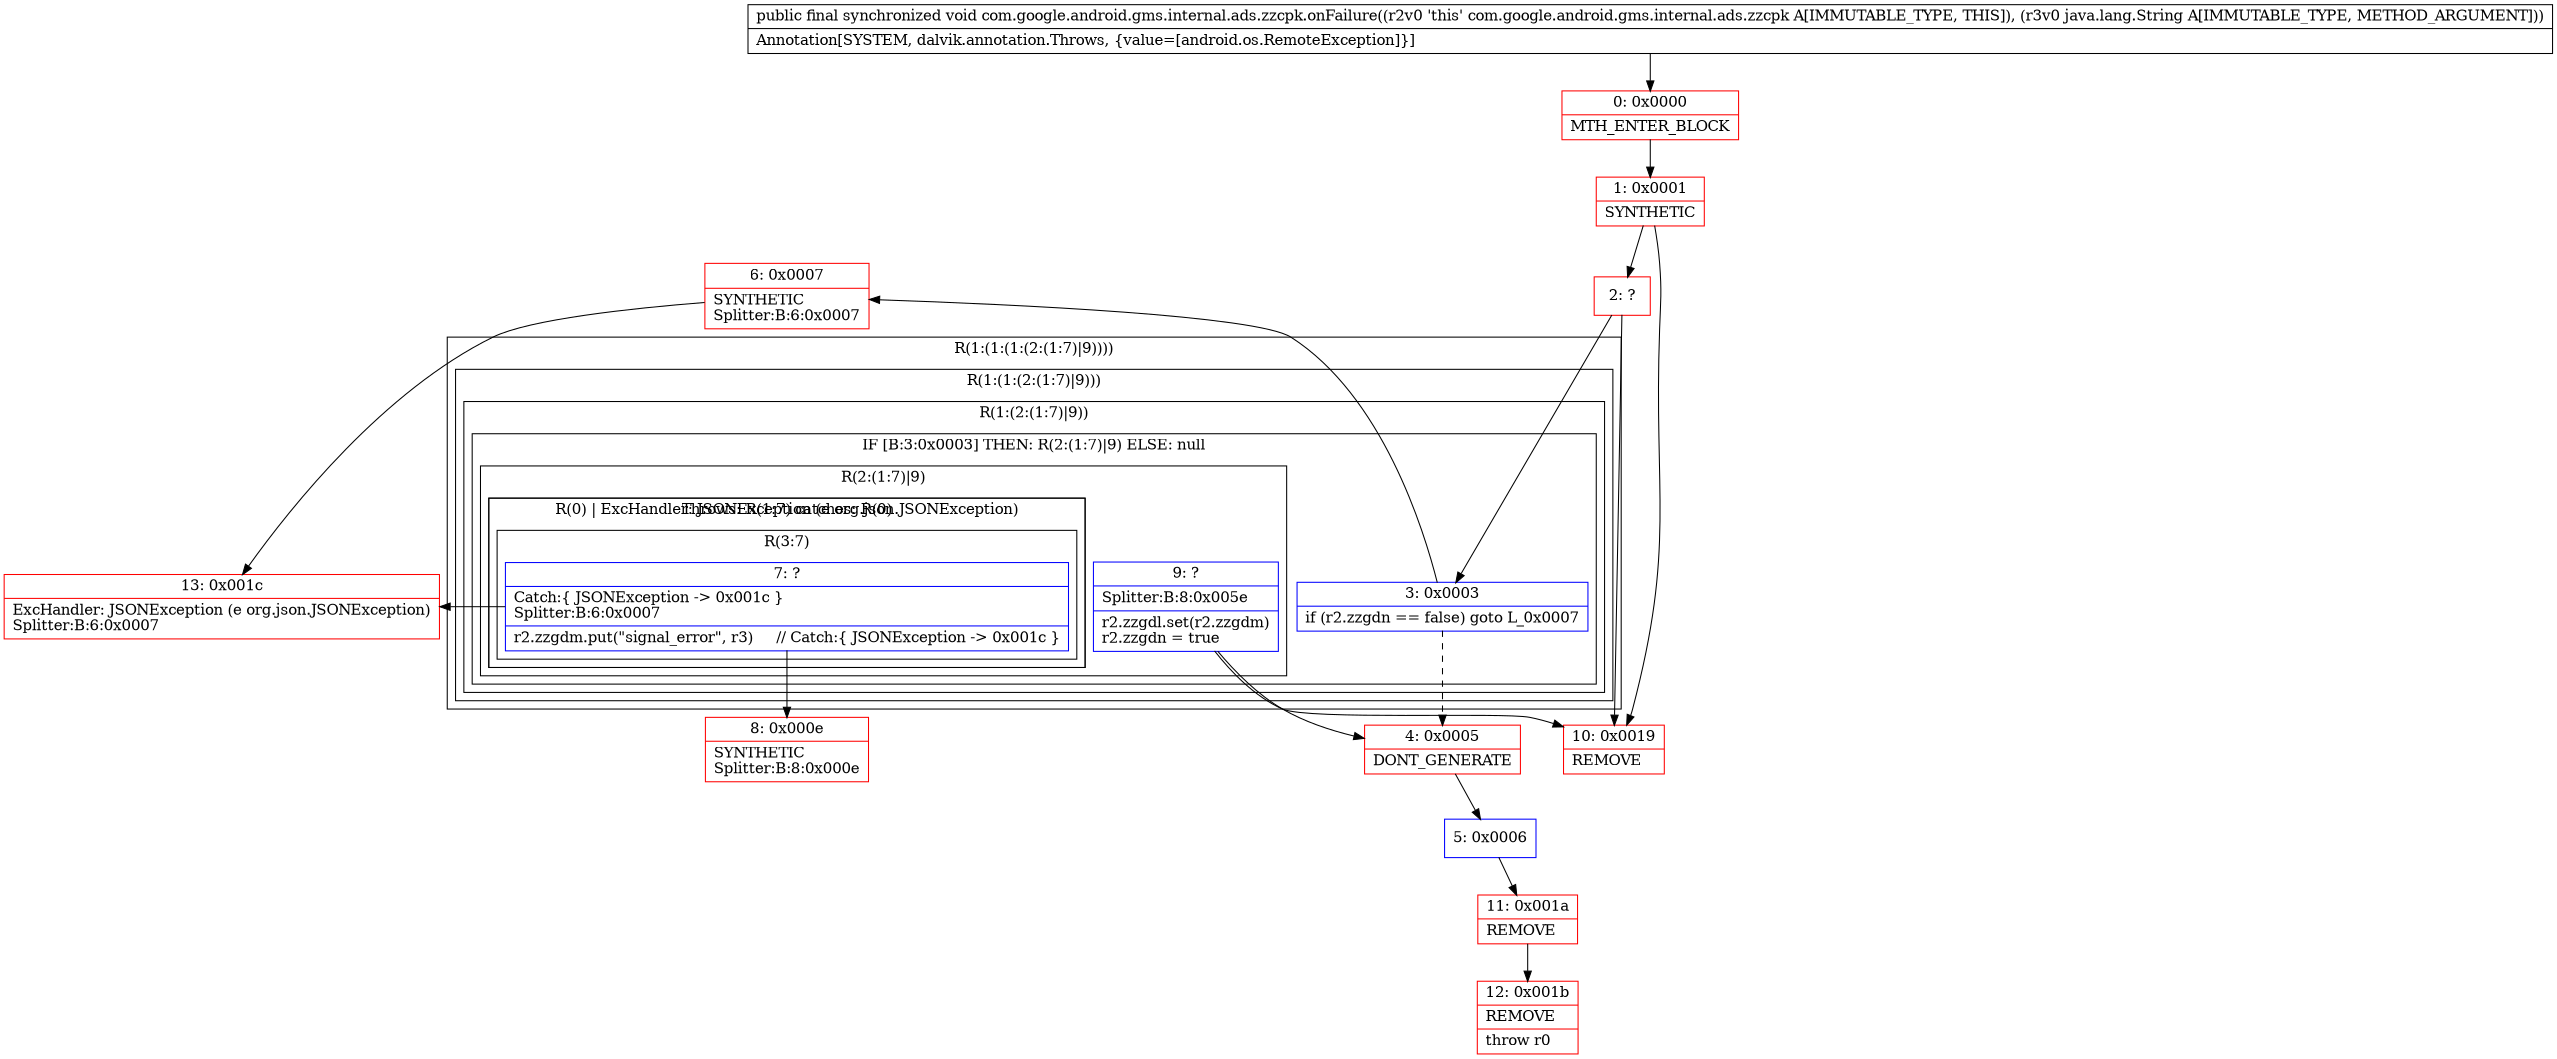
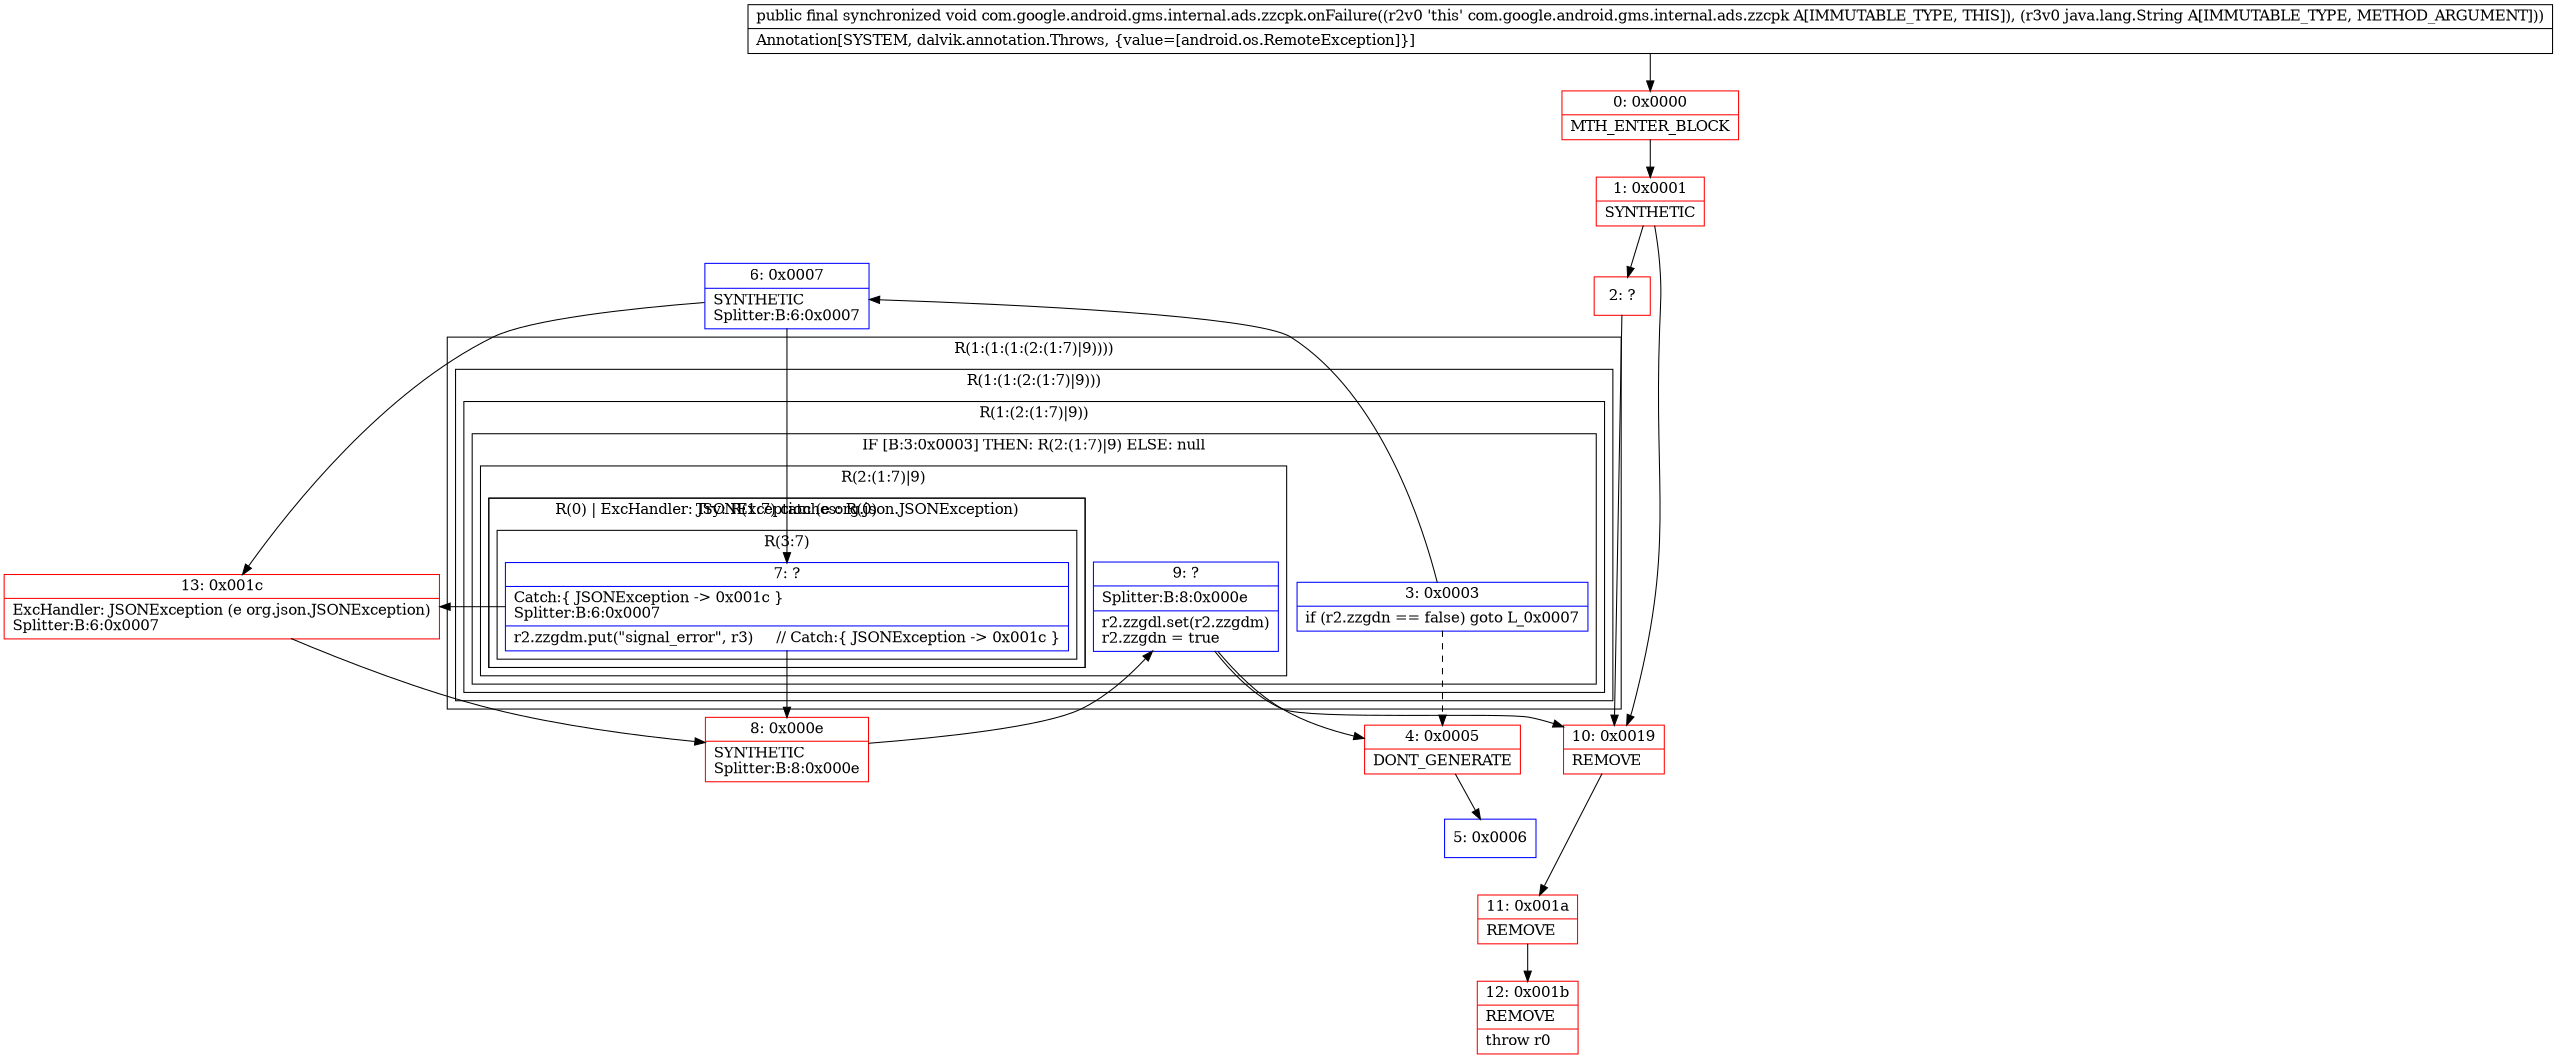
  digraph {
    node [color=red shape=record]
    n1 [color=blue label="{7\:\ ?|Catch:\{ JSONException \-\> 0x001c \}\lSplitter:B:6:0x0007\l|r2.zzgdm.put(\"signal_error\", r3)     \/\/ Catch:\{ JSONException \-\> 0x001c \}\l}"]
-   n2 [color=blue label="{9\:\ ?|Splitter:B:8:0x005e\l|r2.zzgdl.set(r2.zzgdm)\lr2.zzgdn = true\l}"]
+   n2 [color=blue label="{9\:\ ?|Splitter:B:8:0x000e\l|r2.zzgdl.set(r2.zzgdm)\lr2.zzgdn = true\l}"]
    n3 [color=blue label="{3\:\ 0x0003|if (r2.zzgdn == false) goto L_0x0007\l}"]
    n4 [label="{8\:\ 0x000e|SYNTHETIC\lSplitter:B:8:0x000e\l}"]
    n5 [label="{13\:\ 0x001c|ExcHandler: JSONException (e org.json.JSONException)\lSplitter:B:6:0x0007\l}"]
    n6 [label="{4\:\ 0x0005|DONT_GENERATE\l}"]
    n7 [label="{10\:\ 0x0019|REMOVE\l}"]
-   n8 [label="{6\:\ 0x0007|SYNTHETIC\lSplitter:B:6:0x0007\l}"]
+   n8 [color=blue label="{6\:\ 0x0007|SYNTHETIC\lSplitter:B:6:0x0007\l}"]
    n9 [color=blue label="{5\:\ 0x0006}"]
    n10 [label="{11\:\ 0x001a|REMOVE\l}"]
    n11 [label="{0\:\ 0x0000|MTH_ENTER_BLOCK\l}"]
    n12 [label="{1\:\ 0x0001|SYNTHETIC\l}"]
    n13 [label="{2\:\ ?}"]
    n14 [label="{12\:\ 0x001b|REMOVE\l|throw r0\l}"]
    n15 [label="{public final synchronized void com.google.android.gms.internal.ads.zzcpk.onFailure((r2v0 'this' com.google.android.gms.internal.ads.zzcpk A[IMMUTABLE_TYPE, THIS]), (r3v0 java.lang.String A[IMMUTABLE_TYPE, METHOD_ARGUMENT]))  | Annotation[SYSTEM, dalvik.annotation.Throws, \{value=[android.os.RemoteException]\}]\l}" color=""]
    subgraph cluster_1 {
      label="R(1:(1:(1:(2:(1:7)|9))))"
      subgraph cluster_2 {
        label="R(1:(1:(2:(1:7)|9)))"
        subgraph cluster_3 {
          label="R(1:(2:(1:7)|9))"
          subgraph cluster_4 {
            label="IF [B:3:0x0003] THEN: R(2:(1:7)|9) ELSE: null"
            n3
            subgraph cluster_5 {
              label="R(2:(1:7)|9)"
              n2
              subgraph cluster_6 {
-               label="Throws: R(1:7) catches: R(0)"
+               label="Try: R(1:7) catches: R(0)"
                subgraph cluster_7 {
                  label="R(3:7)"
                  n1
                }
                subgraph cluster_8 {
                  label="R(0) | ExcHandler: JSONException (e org.json.JSONException)\l"
                }
              }
            }
          }
        }
      }
    }
    subgraph cluster_9 {
      label="R(0) | ExcHandler: JSONException (e org.json.JSONException)\l"
    }
    n1 -> n4
    n1 -> n5
    n2 -> n6
    n2 -> n7
    n3 -> n6 [style=dashed]
    n3 -> n8
+   n4 -> n2
+   n5 -> n4
    n6 -> n9
-   n9 -> n10
+   n7 -> n10
+   n8 -> n1
    n8 -> n5
    n10 -> n14
    n11 -> n12
    n12 -> n7
    n12 -> n13
-   n13 -> n3
    n13 -> n7
    n15 -> n11
  }
